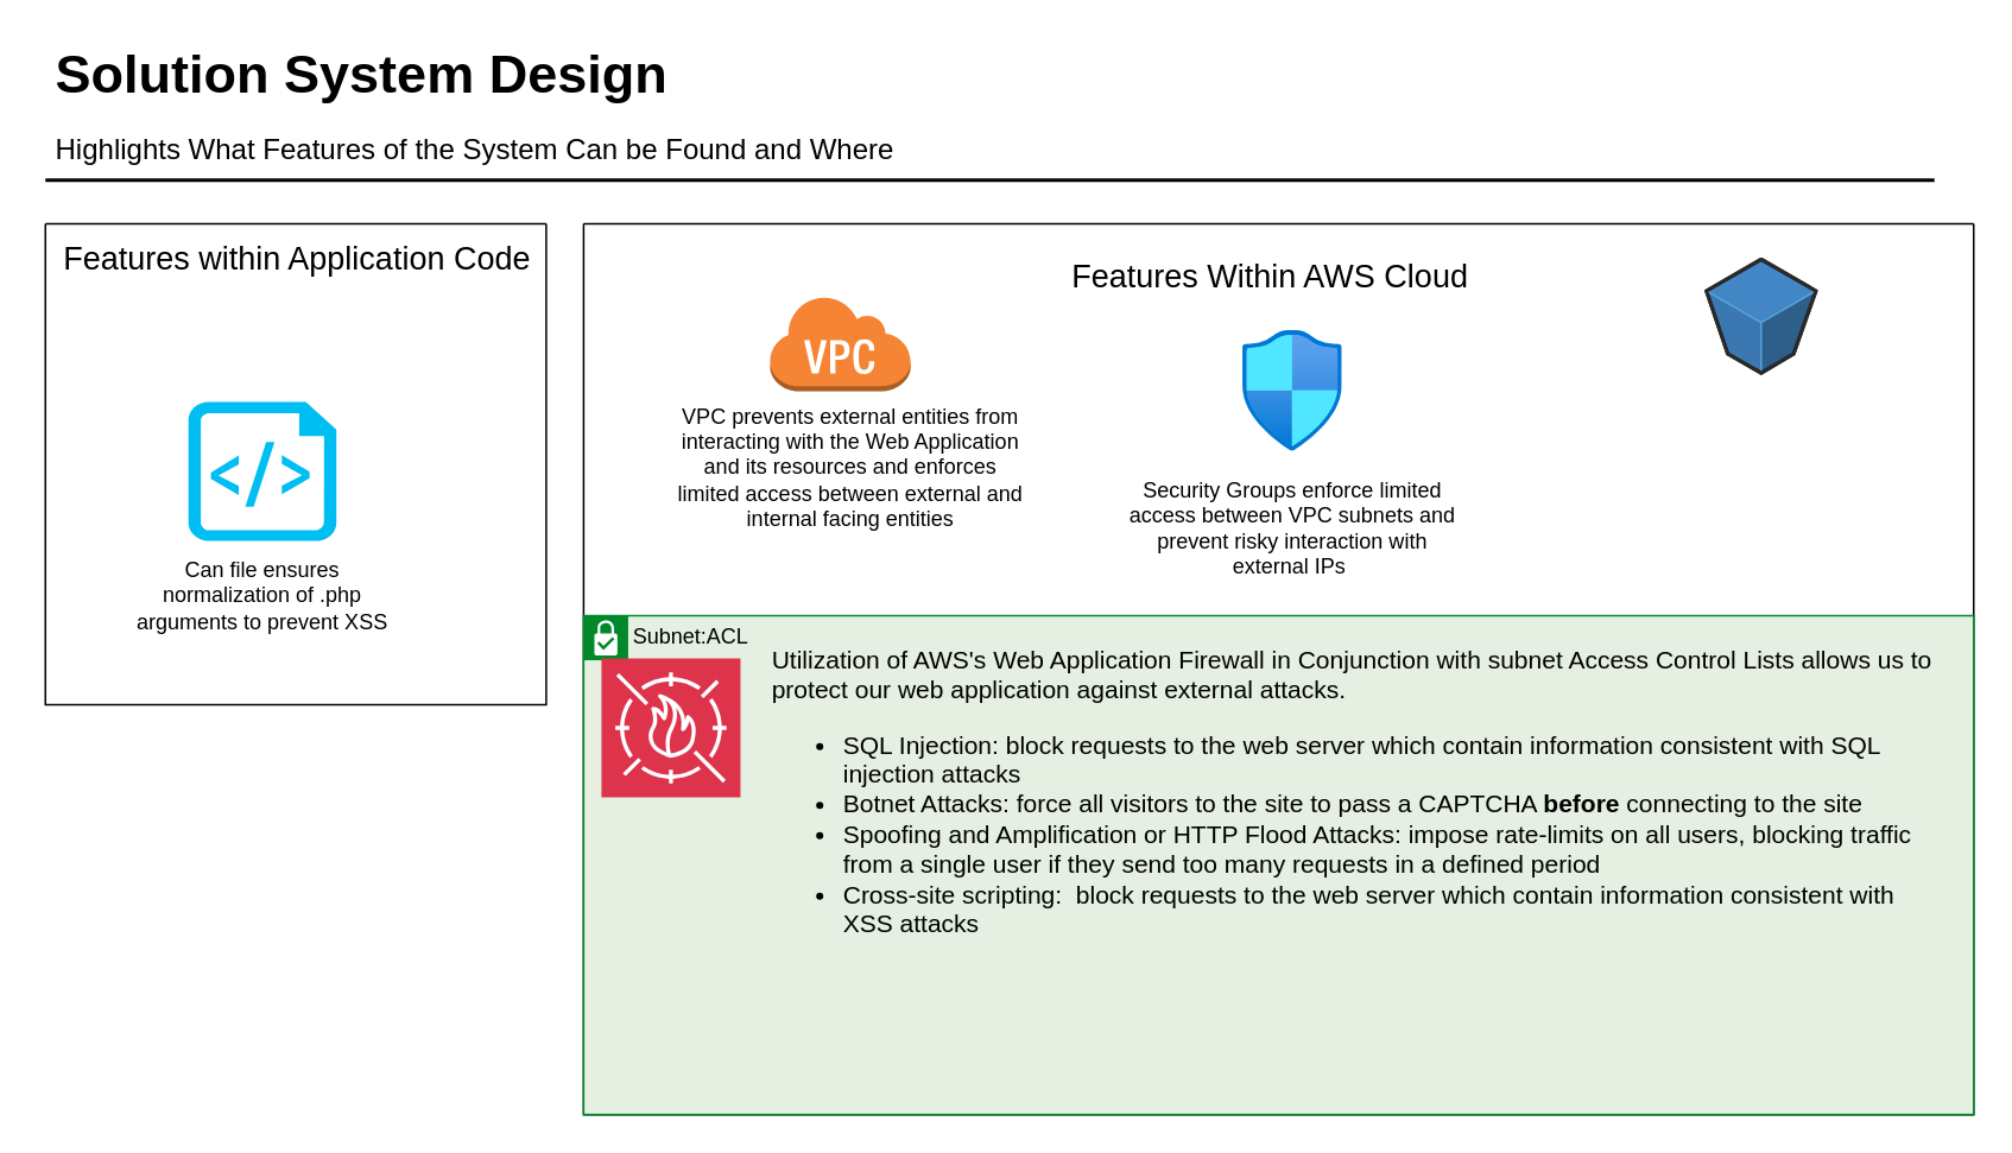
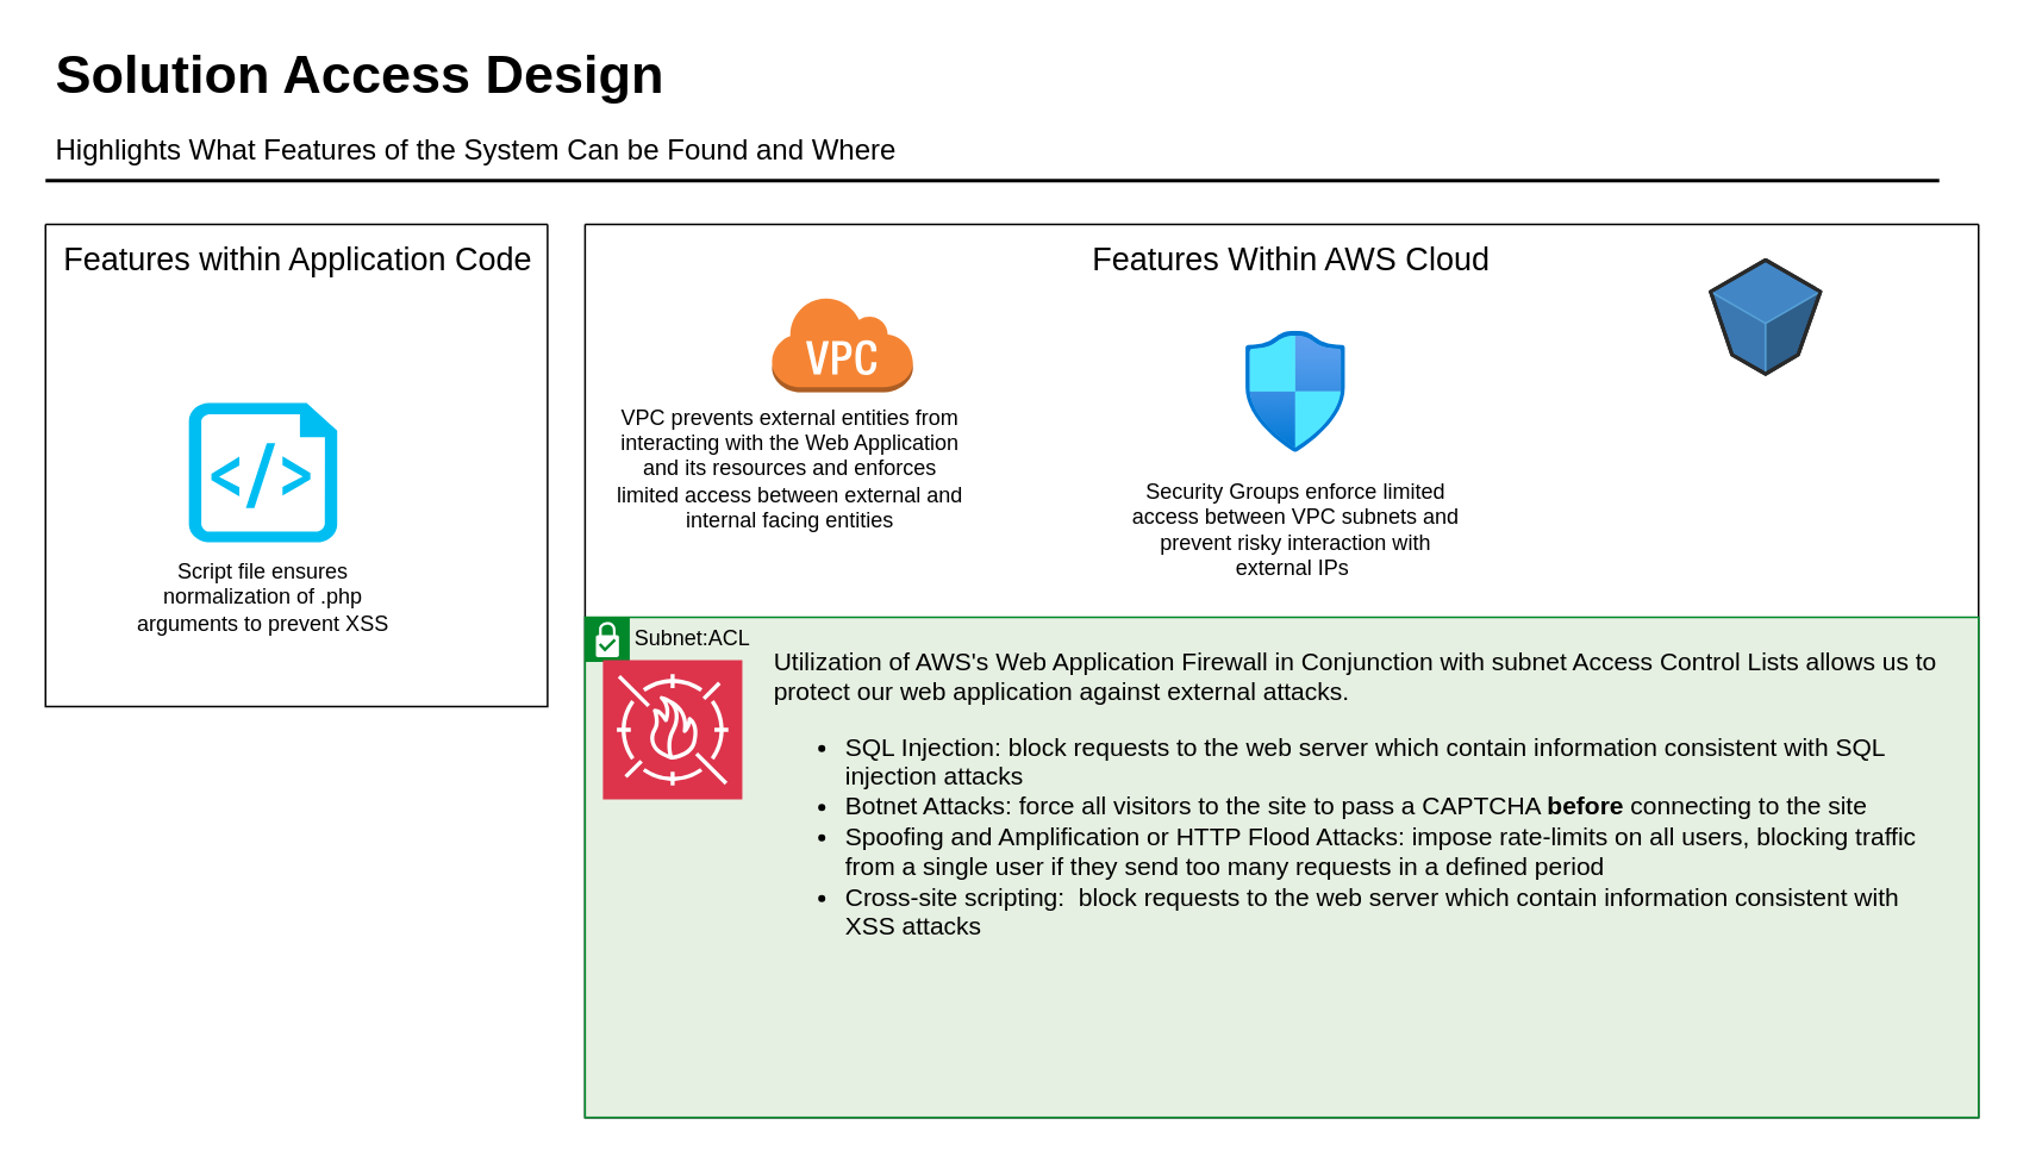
  <mxCell id="0" />
  <mxCell id="1" parent="0" />
- <mxCell id="2" value="Solution System Design" style="text;html=1;resizable=0;points=[];autosize=1;align=left;verticalAlign=top;spacingTop=-4;fontSize=30;fontStyle=1" parent="1" vertex="1"><mxGeometry x="29" y="20.5" width="340" height="40" as="geometry" /></mxCell>
+ <mxCell id="2" value="Solution Access Design" style="text;html=1;resizable=0;points=[];autosize=1;align=left;verticalAlign=top;spacingTop=-4;fontSize=30;fontStyle=1" parent="1" vertex="1"><mxGeometry x="29" y="20.5" width="340" height="40" as="geometry" /></mxCell>
  <mxCell id="3" value="Highlights What Features of the System Can be Found and Where" style="text;html=1;resizable=0;points=[];autosize=1;align=left;verticalAlign=top;spacingTop=-4;fontSize=16" parent="1" vertex="1"><mxGeometry x="29" y="70.5" width="490" height="30" as="geometry" /></mxCell>
  <mxCell id="4" value="" style="line;strokeWidth=2;html=1;fontSize=14;" parent="1" vertex="1"><mxGeometry x="25" y="95.5" width="1060" height="10" as="geometry" /></mxCell>
  <mxCell id="5" value="" style="swimlane;startSize=0;" vertex="1" parent="1"><mxGeometry x="25" y="125" width="281" height="270" as="geometry" /></mxCell>
  <mxCell id="6" value="" style="verticalLabelPosition=bottom;html=1;verticalAlign=top;align=center;strokeColor=none;fillColor=#00BEF2;shape=mxgraph.azure.script_file;pointerEvents=1;" vertex="1" parent="5"><mxGeometry x="80.25" y="100" width="83" height="78" as="geometry" /></mxCell>
- <mxCell id="7" value="Can file ensures normalization of .php arguments to prevent XSS" style="text;html=1;align=center;verticalAlign=middle;whiteSpace=wrap;rounded=0;" vertex="1" parent="5"><mxGeometry x="42" y="178" width="159.5" height="62" as="geometry" /></mxCell>
+ <mxCell id="7" value="Script file ensures normalization of .php arguments to prevent XSS" style="text;html=1;align=center;verticalAlign=middle;whiteSpace=wrap;rounded=0;" vertex="1" parent="5"><mxGeometry x="42" y="178" width="159.5" height="62" as="geometry" /></mxCell>
  <mxCell id="8" value="&lt;font style=&quot;font-size: 18px;&quot;&gt;Features within Application Code&lt;/font&gt;" style="text;html=1;align=center;verticalAlign=middle;resizable=0;points=[];autosize=1;strokeColor=none;fillColor=none;" vertex="1" parent="5"><mxGeometry x="-4.5" width="290" height="40" as="geometry" /></mxCell>
  <mxCell id="9" value="" style="swimlane;startSize=0;" vertex="1" parent="1"><mxGeometry x="327" y="125" width="780" height="500" as="geometry" /></mxCell>
- <mxCell id="10" value="&lt;font style=&quot;font-size: 18px;&quot;&gt;Features Within AWS Cloud&lt;/font&gt;" style="text;html=1;align=center;verticalAlign=middle;resizable=0;points=[];autosize=1;strokeColor=none;fillColor=none;" vertex="1" parent="9"><mxGeometry x="260" y="10" width="250" height="40" as="geometry" /></mxCell>
+ <mxCell id="10" value="&lt;font style=&quot;font-size: 18px;&quot;&gt;Features Within AWS Cloud&lt;/font&gt;" style="text;html=1;align=center;verticalAlign=middle;resizable=0;points=[];autosize=1;strokeColor=none;fillColor=none;" vertex="1" parent="9"><mxGeometry x="270" width="250" height="40" as="geometry" /></mxCell>
  <mxCell id="11" value="" style="outlineConnect=0;dashed=0;verticalLabelPosition=bottom;verticalAlign=top;align=center;html=1;shape=mxgraph.aws3.virtual_private_cloud;fillColor=#F58534;gradientColor=none;" vertex="1" parent="9"><mxGeometry x="104" y="40.0" width="79.5" height="54" as="geometry" /></mxCell>
  <mxCell id="12" value="Subnet:ACL" style="shape=mxgraph.ibm.box;prType=subnet;fontStyle=0;verticalAlign=top;align=left;spacingLeft=32;spacingTop=4;fillColor=#E6F0E2;rounded=0;whiteSpace=wrap;html=1;strokeColor=#00882B;strokeWidth=1;dashed=0;container=1;spacing=-4;collapsible=0;expand=0;recursiveResize=0;" vertex="1" parent="9"><mxGeometry y="220" width="780" height="280" as="geometry" /></mxCell>
  <mxCell id="13" value="" style="sketch=0;points=[[0,0,0],[0.25,0,0],[0.5,0,0],[0.75,0,0],[1,0,0],[0,1,0],[0.25,1,0],[0.5,1,0],[0.75,1,0],[1,1,0],[0,0.25,0],[0,0.5,0],[0,0.75,0],[1,0.25,0],[1,0.5,0],[1,0.75,0]];outlineConnect=0;fontColor=#232F3E;fillColor=#DD344C;strokeColor=#ffffff;dashed=0;verticalLabelPosition=bottom;verticalAlign=top;align=center;html=1;fontSize=12;fontStyle=0;aspect=fixed;shape=mxgraph.aws4.resourceIcon;resIcon=mxgraph.aws4.waf;" vertex="1" parent="12"><mxGeometry x="10" y="24" width="78" height="78" as="geometry" /></mxCell>
  <mxCell id="14" value="&lt;font style=&quot;font-size: 14px;&quot;&gt;Utilization of AWS's Web Application Firewall in Conjunction with subnet Access Control Lists allows us to protect our web application against external attacks.&lt;/font&gt;&lt;div style=&quot;font-size: 14px;&quot;&gt;&lt;ul style=&quot;&quot;&gt;&lt;li style=&quot;&quot;&gt;&lt;font style=&quot;font-size: 14px;&quot;&gt;SQL Injection: block requests to the web server which contain information consistent with SQL injection attacks&lt;/font&gt;&lt;/li&gt;&lt;li style=&quot;&quot;&gt;&lt;font style=&quot;font-size: 14px;&quot;&gt;Botnet Attacks: force all visitors to the site to pass a CAPTCHA &lt;b&gt;before&lt;/b&gt;&amp;nbsp;connecting to the site&lt;/font&gt;&lt;/li&gt;&lt;li style=&quot;&quot;&gt;&lt;font style=&quot;font-size: 14px;&quot;&gt;Spoofing and Amplification or HTTP Flood Attacks: impose rate-limits on all users, blocking traffic from a single user if they send too many requests in a defined period&lt;/font&gt;&lt;/li&gt;&lt;li style=&quot;&quot;&gt;&lt;font style=&quot;font-size: 14px;&quot;&gt;Cross-site scripting:&amp;nbsp; block requests to the web server which contain information consistent with XSS attacks&amp;nbsp;&lt;/font&gt;&lt;/li&gt;&lt;/ul&gt;&lt;/div&gt;" style="text;html=1;align=left;verticalAlign=top;whiteSpace=wrap;rounded=0;" vertex="1" parent="12"><mxGeometry x="104" y="10" width="656" height="250" as="geometry" /></mxCell>
  <mxCell id="15" value="" style="image;aspect=fixed;html=1;points=[];align=center;fontSize=12;image=img/lib/azure2/networking/Network_Security_Groups.svg;" vertex="1" parent="9"><mxGeometry x="370" y="60" width="56.0" height="68" as="geometry" /></mxCell>
  <mxCell id="16" value="" style="verticalLabelPosition=bottom;html=1;verticalAlign=top;strokeWidth=1;align=center;outlineConnect=0;dashed=0;outlineConnect=0;shape=mxgraph.aws3d.s3Bucket;fillColor=#4286c5;strokeColor=#57A2D8;aspect=fixed;" vertex="1" parent="9"><mxGeometry x="630" y="20" width="61.5" height="63.8" as="geometry" /></mxCell>
- <mxCell id="17" value="VPC prevents external entities from interacting with the Web Application and its resources and enforces limited access between external and internal facing entities" style="text;html=1;align=center;verticalAlign=middle;whiteSpace=wrap;rounded=0;" vertex="1" parent="9"><mxGeometry x="49.75" y="104" width="200.25" height="66" as="geometry" /></mxCell>
+ <mxCell id="17" value="VPC prevents external entities from interacting with the Web Application and its resources and enforces limited access between external and internal facing entities" style="text;html=1;align=center;verticalAlign=middle;whiteSpace=wrap;rounded=0;" vertex="1" parent="9"><mxGeometry x="14.75" y="104" width="200.25" height="66" as="geometry" /></mxCell>
  <mxCell id="18" value="Security Groups enforce limited access between VPC subnets and prevent risky interaction with external IPs&amp;nbsp;" style="text;html=1;align=center;verticalAlign=middle;whiteSpace=wrap;rounded=0;" vertex="1" parent="9"><mxGeometry x="303" y="140" width="190" height="62" as="geometry" /></mxCell>
